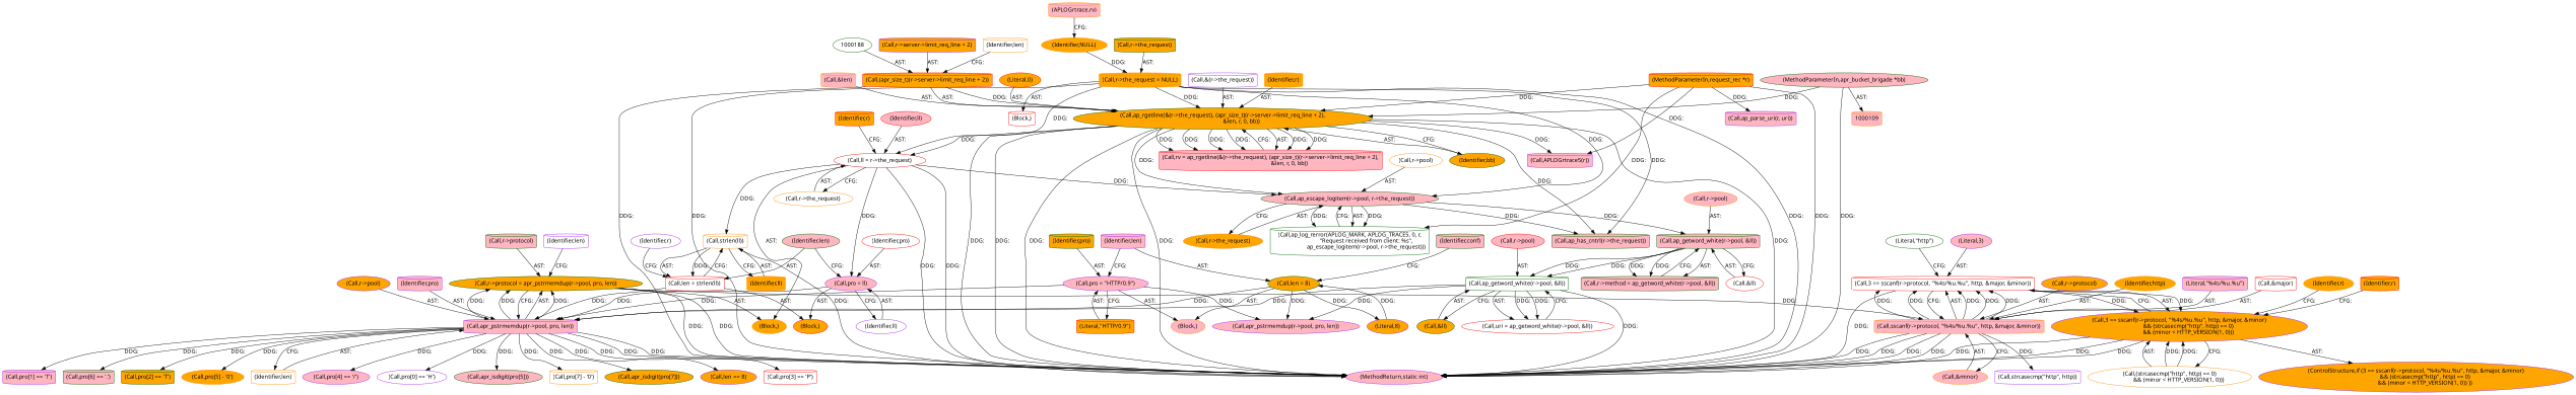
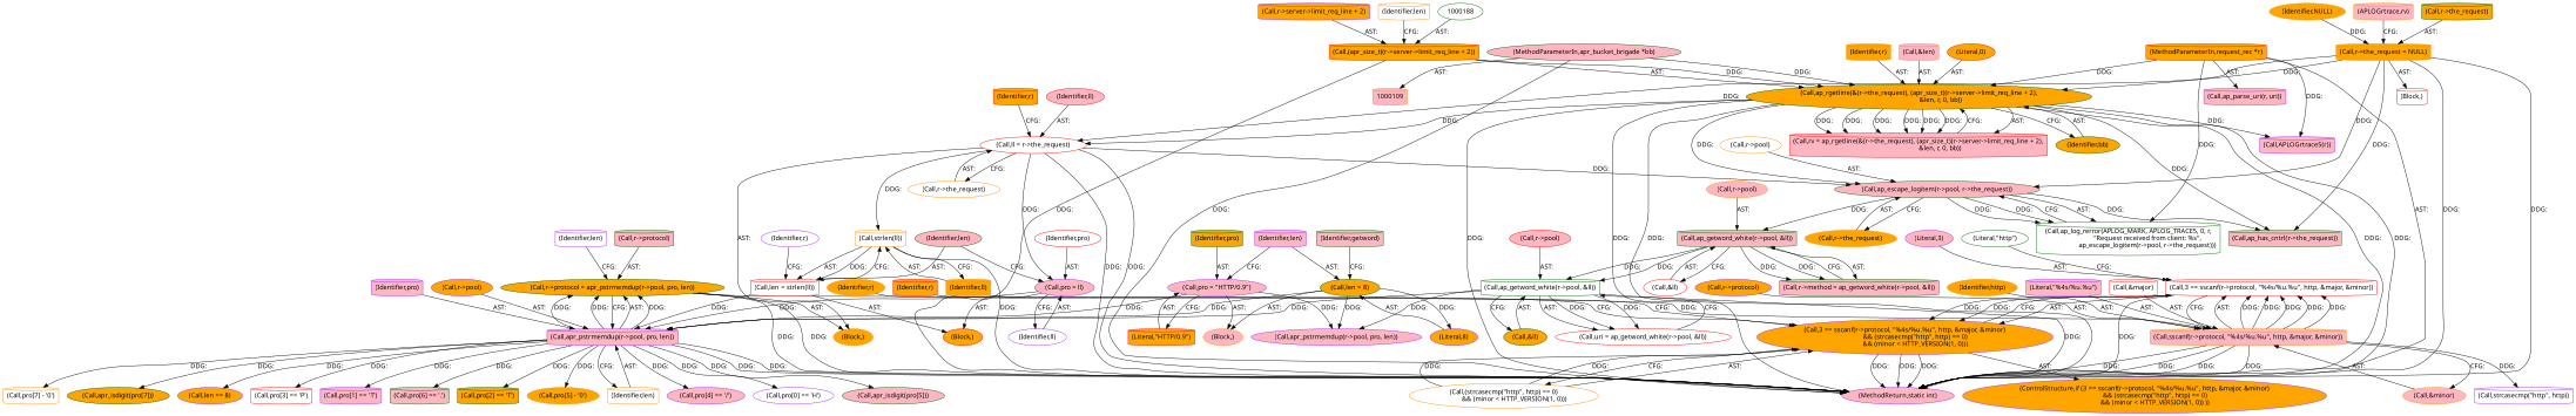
  digraph {
    fontname="Noto Sans"
    node [color=purple fillcolor=lightpink fontname="Noto Sans" shape=ellipse style=filled]
    edge [fontname="Noto Sans"]
    n1 [color=red fillcolor=white label="(Call,3 == sscanf(r->protocol, \"%4s/%u.%u\", http, &major, &minor))" shape=cylinder]
    n2 [color=darkorange label="(Call,sscanf(r->protocol, \"%4s/%u.%u\", http, &major, &minor))" shape=cylinder]
    n3 [fillcolor=orange label="(Call,3 == sscanf(r->protocol, \"%4s/%u.%u\", http, &major, &minor)\n            && (strcasecmp(\"http\", http) == 0)\n            && (minor < HTTP_VERSION(1, 0)))"]
    n4 [label="(MethodReturn,static int)"]
    n5 [color=darkorange label="(Call,&minor)"]
    n6 [fillcolor=white label="(Call,strcasecmp(\"http\", http))" shape=cylinder]
    n7 [color=darkorange fillcolor=white label="(Call,(strcasecmp(\"http\", http) == 0)\n            && (minor < HTTP_VERSION(1, 0)))"]
    n8 [fillcolor=orange label="(ControlStructure,if (3 == sscanf(r->protocol, \"%4s/%u.%u\", http, &major, &minor)\n            && (strcasecmp(\"http\", http) == 0)\n            && (minor < HTTP_VERSION(1, 0)) ))"]
    n9 [color=darkgreen fillcolor=orange label="(Call,r->protocol = apr_pstrmemdup(r->pool, pro, len))"]
    n10 [label="(Call,apr_pstrmemdup(r->pool, pro, len))" shape=cylinder]
    n11 [color=darkorange fillcolor=orange label="(Block,)"]
    n12 [fillcolor=white label="(Call,pro[0] == 'H')"]
    n13 [color=darkgreen label="(Call,apr_isdigit(pro[5]))"]
    n14 [color=darkorange fillcolor=white label="(Call,pro[7] - '0')" shape=cylinder]
    n15 [color=darkgreen fillcolor=orange label="(Call,apr_isdigit(pro[7]))"]
    n16 [fillcolor=orange label="(Call,len == 8)"]
    n17 [color=red fillcolor=white label="(Call,pro[3] == 'P')" shape=cylinder]
    n18 [label="(Call,pro[1] == 'T')" shape=cylinder]
    n19 [color=darkgreen label="(Call,pro[6] == '.')" shape=cylinder]
    n20 [color=darkgreen fillcolor=orange label="(Call,pro[2] == 'T')" shape=cylinder]
    n21 [color=darkorange fillcolor=orange label="(Call,pro[5] - '0')"]
    n22 [color=darkorange fillcolor=white label="(Identifier,len)" shape=cylinder]
    n23 [label="(Call,pro[4] == '/')"]
    n24 [color=darkgreen fillcolor=white label="(Call,ap_getword_white(r->pool, &ll))" shape=cylinder]
    n25 [color=darkgreen fillcolor=orange label="(Call,&ll)"]
    n26 [color=red fillcolor=white label="(Call,uri = ap_getword_white(r->pool, &ll))"]
    n27 [label="(Call,apr_pstrmemdup(r->pool, pro, len))"]
    n28 [color=darkgreen label="(Call,ap_getword_white(r->pool, &ll))" shape=cylinder]
    n29 [color=red fillcolor=white label="(Call,&ll)"]
    n30 [color=darkgreen label="(Call,r->method = ap_getword_white(r->pool, &ll))" shape=cylinder]
    n31 [color=darkgreen label="(Call,ap_escape_logitem(r->pool, r->the_request))"]
    n32 [color=darkgreen label="(Call,ap_has_cntrl(r->the_request))" shape=cylinder]
    n33 [color=darkgreen fillcolor=white label="(Call,ap_log_rerror(APLOG_MARK, APLOG_TRACE5, 0, r,\n                      \"Request received from client: %s\",\n                      ap_escape_logitem(r->pool, r->the_request)))" shape=cylinder]
    n34 [color=darkorange fillcolor=orange label="(Call,r->the_request)"]
    n35 [color=red fillcolor=white label="(Call,ll = r->the_request)"]
    n36 [label="(Call,pro = ll)"]
    n37 [color=darkorange fillcolor=white label="(Call,strlen(ll))" shape=cylinder]
    n38 [color=darkorange fillcolor=white label="(Call,r->the_request)"]
    n39 [color=darkorange fillcolor=orange label="(Call,r->the_request = NULL)" shape=cylinder]
    n40 [color=darkgreen fillcolor=orange label="(Call,ap_rgetline(&(r->the_request), (apr_size_t)(r->server->limit_req_line + 2),\n                         &len, r, 0, bb))"]
    n41 [color=red fillcolor=white label="(Block,)" shape=cylinder]
    n42 [color=darkgreen fillcolor=orange label="(Identifier,bb)"]
    n43 [label="(Call,APLOGrtrace5(r))" shape=cylinder]
    n44 [color=red label="(Call,rv = ap_rgetline(&(r->the_request), (apr_size_t)(r->server->limit_req_line + 2),\n                         &len, r, 0, bb))" shape=cylinder]
    n45 [color=darkorange fillcolor=orange label="(Identifier,NULL)"]
    n46 [color=red fillcolor=orange label="(Call,(apr_size_t)(r->server->limit_req_line + 2))" shape=cylinder]
    n47 [fillcolor=orange label="(Call,r->server->limit_req_line + 2)" shape=cylinder]
    n48 [color=red fillcolor=orange label="(MethodParameterIn,request_rec *r)" shape=cylinder]
    n49 [label="(Call,ap_parse_uri(r, uri))" shape=cylinder]
    1000109 [color=darkorange shape=cylinder]
    n51 [color=darkgreen label="(MethodParameterIn,apr_bucket_brigade *bb)"]
    n52 [fillcolor=white label="(Identifier,ll)"]
    n53 [color=red fillcolor=orange label="(Block,)"]
    n54 [color=red fillcolor=white label="(Call,len = strlen(ll))" shape=cylinder]
    n55 [color=darkorange fillcolor=orange label="(Identifier,ll)" shape=cylinder]
    n56 [label="(Call,pro = \"HTTP/0.9\")"]
    n57 [color=darkorange label="(Block,)"]
    n58 [color=red fillcolor=orange label="(Literal,\"HTTP/0.9\")" shape=cylinder]
    n59 [color=darkgreen fillcolor=orange label="(Call,len = 8)"]
    n60 [fillcolor=orange label="(Literal,8)"]
    n61 [color=red fillcolor=orange label="(Identifier,r)" shape=cylinder]
    n62 [color=darkorange fillcolor=white label="(Call,r->pool)"]
    n63 [color=red fillcolor=white label="(Identifier,pro)"]
    n64 [color=darkgreen label="(Identifier,len)"]
    n65 [color=darkgreen fillcolor=white label="(Literal,\"http\")"]
-   n66 [fillcolor=white label="(Call,&(r->the_request))" shape=cylinder]
    n67 [color=darkorange label="(APLOGrtrace,rv)" shape=cylinder]
    n68 [color=darkgreen fillcolor=orange label="(Call,r->the_request)" shape=cylinder]
    n69 [color=red fillcolor=white label="(Call,&major)" shape=cylinder]
-   n70 [color=darkgreen label="(Identifier,conf)" shape=cylinder]
+   n70 [color=darkgreen label="(Identifier,getword)" shape=cylinder]
    n71 [color=darkorange fillcolor=orange label="(Identifier,r)" shape=cylinder]
    n72 [color=red label="(Call,r->pool)"]
    n73 [color=darkorange fillcolor=orange label="(Identifier,r)"]
    n74 [color=darkgreen fillcolor=orange label="(Identifier,pro)" shape=cylinder]
    n75 [color=darkgreen label="(Call,r->protocol)" shape=cylinder]
    n76 [fillcolor=orange label="(Call,r->protocol)"]
    n77 [fillcolor=white label="(Identifier,len)" shape=cylinder]
    n78 [color=darkorange fillcolor=orange label="(Identifier,http)"]
    n79 [color=darkorange label="(Call,&len)" shape=cylinder]
    n80 [label="(Literal,\"%4s/%u.%u\")" shape=cylinder]
    n81 [label="(Identifier,pro)" shape=cylinder]
    n82 [color=red label="(Identifier,ll)"]
    n83 [label="(Identifier,len)" shape=cylinder]
    n84 [label="(Literal,3)"]
    n85 [fillcolor=white label="(Identifier,r)"]
    n86 [color=darkorange label="(Call,r->pool)"]
    n87 [color=darkorange fillcolor=white label="(Identifier,len)" shape=cylinder]
    n88 [color=red fillcolor=orange label="(Identifier,r)" shape=cylinder]
    n89 [color=red fillcolor=orange label="(Literal,0)"]
    n90 [fillcolor=orange label="(Call,r->pool)"]
    1000188 [color=darkgreen fillcolor=white]
    n1 -> n2 [label="CFG: "]
    n1 -> n3 [label="AST: "]
    n1 -> n3 [label="DDG: "]
    n1 -> n3 [label="DDG: "]
    n1 -> n4 [label="DDG: "]
    n2 -> n1 [label="AST: "]
    n2 -> n1 [label="DDG: "]
    n2 -> n1 [label="DDG: "]
    n2 -> n1 [label="DDG: "]
    n2 -> n1 [label="DDG: "]
    n2 -> n1 [label="DDG: "]
    n2 -> n4 [label="DDG: "]
    n2 -> n4 [label="DDG: "]
    n2 -> n4 [label="DDG: "]
    n2 -> n4 [label="DDG: "]
    n2 -> n5 [label="CFG: "]
    n2 -> n6 [label="DDG: "]
    n3 -> n1 [label="CFG: "]
    n3 -> n4 [label="DDG: "]
    n3 -> n4 [label="DDG: "]
    n3 -> n4 [label="DDG: "]
    n3 -> n7 [label="CFG: "]
    n3 -> n8 [label="AST: "]
    n5 -> n2 [label="AST: "]
    n7 -> n3 [label="AST: "]
    n7 -> n3 [label="DDG: "]
    n7 -> n3 [label="DDG: "]
    n9 -> n2 [label="DDG: "]
    n9 -> n4 [label="DDG: "]
    n9 -> n4 [label="DDG: "]
    n9 -> n10 [label="CFG: "]
    n9 -> n11 [label="AST: "]
    n10 -> n4 [label="DDG: "]
    n10 -> n4 [label="DDG: "]
    n10 -> n9 [label="AST: "]
    n10 -> n9 [label="DDG: "]
    n10 -> n9 [label="DDG: "]
    n10 -> n9 [label="DDG: "]
    n10 -> n12 [label="DDG: "]
    n10 -> n13 [label="DDG: "]
    n10 -> n14 [label="DDG: "]
    n10 -> n15 [label="DDG: "]
    n10 -> n16 [label="DDG: "]
    n10 -> n17 [label="DDG: "]
    n10 -> n18 [label="DDG: "]
    n10 -> n19 [label="DDG: "]
    n10 -> n20 [label="DDG: "]
    n10 -> n21 [label="DDG: "]
    n10 -> n22 [label="CFG: "]
    n10 -> n23 [label="DDG: "]
    n22 -> n10 [label="AST: "]
    n24 -> n4 [label="DDG: "]
    n24 -> n10 [label="DDG: "]
    n24 -> n25 [label="CFG: "]
    n24 -> n26 [label="AST: "]
    n24 -> n26 [label="DDG: "]
    n24 -> n26 [label="DDG: "]
    n24 -> n27 [label="DDG: "]
    n25 -> n24 [label="AST: "]
    n26 -> n24 [label="CFG: "]
    n28 -> n24 [label="DDG: "]
    n28 -> n24 [label="DDG: "]
    n28 -> n29 [label="CFG: "]
    n28 -> n30 [label="AST: "]
    n28 -> n30 [label="DDG: "]
    n28 -> n30 [label="DDG: "]
    n29 -> n28 [label="AST: "]
    n30 -> n28 [label="CFG: "]
    n31 -> n28 [label="DDG: "]
    n31 -> n32 [label="DDG: "]
    n31 -> n33 [label="AST: "]
    n31 -> n33 [label="DDG: "]
    n31 -> n33 [label="DDG: "]
    n31 -> n34 [label="CFG: "]
    n33 -> n31 [label="CFG: "]
    n34 -> n31 [label="AST: "]
    n35 -> n4 [label="DDG: "]
    n35 -> n4 [label="DDG: "]
    n35 -> n11 [label="AST: "]
    n35 -> n31 [label="DDG: "]
    n35 -> n36 [label="DDG: "]
    n35 -> n37 [label="DDG: "]
    n35 -> n38 [label="CFG: "]
    n36 -> n10 [label="DDG: "]
    n36 -> n52 [label="CFG: "]
    n36 -> n53 [label="AST: "]
    n37 -> n4 [label="DDG: "]
    n37 -> n54 [label="AST: "]
    n37 -> n54 [label="DDG: "]
    n37 -> n55 [label="CFG: "]
    n38 -> n35 [label="AST: "]
    n39 -> n4 [label="DDG: "]
    n39 -> n4 [label="DDG: "]
    n39 -> n31 [label="DDG: "]
    n39 -> n32 [label="DDG: "]
    n39 -> n35 [label="DDG: "]
    n39 -> n40 [label="DDG: "]
    n39 -> n41 [label="AST: "]
    n40 -> n4 [label="DDG: "]
    n40 -> n4 [label="DDG: "]
    n40 -> n4 [label="DDG: "]
    n40 -> n4 [label="DDG: "]
    n40 -> n4 [label="DDG: "]
    n40 -> n31 [label="DDG: "]
    n40 -> n32 [label="DDG: "]
    n40 -> n35 [label="DDG: "]
    n40 -> n42 [label="CFG: "]
    n40 -> n43 [label="DDG: "]
    n40 -> n44 [label="AST: "]
    n40 -> n44 [label="DDG: "]
    n40 -> n44 [label="DDG: "]
    n40 -> n44 [label="DDG: "]
    n40 -> n44 [label="DDG: "]
    n40 -> n44 [label="DDG: "]
    n40 -> n44 [label="DDG: "]
    n42 -> n40 [label="AST: "]
    n44 -> n40 [label="CFG: "]
    n45 -> n39 [label="DDG: "]
    n46 -> n4 [label="DDG: "]
    n46 -> n40 [label="AST: "]
    n46 -> n40 [label="DDG: "]
    n47 -> n46 [label="AST: "]
-   n48 -> n4 [label="DDG: "]
+   n48 -> n4 [label="AST: "]
    n48 -> n33 [label="DDG: "]
    n48 -> n40 [label="DDG: "]
    n48 -> n43 [label="DDG: "]
-   n48 -> n49 [label="DDG: "]
+   n48 -> n49 [label="AST: "]
    n51 -> n4 [label="DDG: "]
    n51 -> n40 [label="DDG: "]
    n51 -> 1000109 [label="AST: "]
    n52 -> n36 [label="AST: "]
    n54 -> n10 [label="DDG: "]
    n54 -> n37 [label="CFG: "]
    n54 -> n53 [label="AST: "]
    n55 -> n37 [label="AST: "]
    n56 -> n10 [label="DDG: "]
    n56 -> n27 [label="DDG: "]
    n56 -> n57 [label="AST: "]
    n56 -> n58 [label="CFG: "]
    n58 -> n56 [label="AST: "]
    n59 -> n10 [label="DDG: "]
    n59 -> n27 [label="DDG: "]
    n59 -> n57 [label="AST: "]
    n59 -> n60 [label="DDG: "]
-   n60 -> n59 [label="DDG: "]
+   n60 -> n59 [label="AST: "]
    n61 -> n35 [label="CFG: "]
    n62 -> n31 [label="AST: "]
    n63 -> n36 [label="AST: "]
    n64 -> n36 [label="CFG: "]
    n64 -> n54 [label="AST: "]
    n65 -> n1 [label="CFG: "]
-   n66 -> n40 [label="AST: "]
-   n67 -> n45 [label="CFG: "]
+   n67 -> n39 [label="CFG: "]
    n68 -> n39 [label="AST: "]
    n69 -> n2 [label="AST: "]
    n70 -> n59 [label="CFG: "]
    n71 -> n40 [label="AST: "]
    n72 -> n24 [label="AST: "]
    n73 -> n3 [label="CFG: "]
    n74 -> n56 [label="AST: "]
    n75 -> n9 [label="AST: "]
    n76 -> n2 [label="AST: "]
    n77 -> n9 [label="CFG: "]
    n78 -> n2 [label="AST: "]
    n79 -> n40 [label="AST: "]
    n80 -> n2 [label="AST: "]
    n81 -> n10 [label="AST: "]
    n82 -> n35 [label="AST: "]
    n83 -> n56 [label="CFG: "]
    n83 -> n59 [label="AST: "]
    n84 -> n1 [label="AST: "]
    n85 -> n54 [label="CFG: "]
    n86 -> n28 [label="AST: "]
    n87 -> n46 [label="CFG: "]
    n88 -> n3 [label="CFG: "]
    n89 -> n40 [label="AST: "]
    n90 -> n10 [label="AST: "]
    1000188 -> n46 [label="AST: "]
  }
